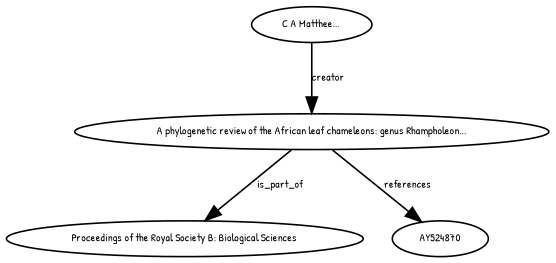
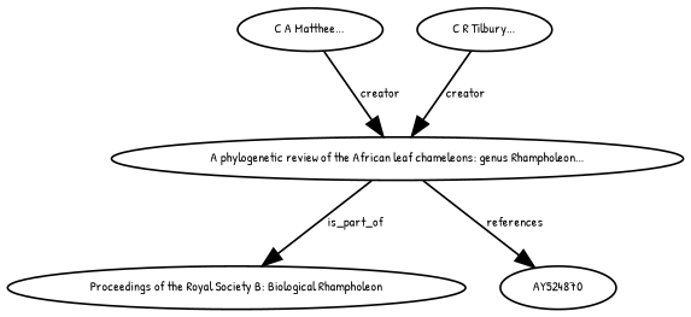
  digraph {
    fontname="Patrick Hand"
    node [fontname="Patrick Hand" fontsize=7]
    edge [fontname="Patrick Hand" fontsize=7]
    n1 [height=0.27433100247 label="A phylogenetic review of the African leaf chameleons: genus Rhampholeon..." width=0.27433100247]
-   n2 [height=0.27433100247 label="Proceedings of the Royal Society B: Biological Sciences" width=0.27433100247]
+   n2 [height=0.27433100247 label="Proceedings of the Royal Society B: Biological Rhampholeon" width=0.27433100247]
    n3 [height=0.27433100247 label=AY524870 width=0.27433100247]
    n4 [height=0.27433100247 label="C A Matthee..." width=0.27433100247]
+   n5 [height=0.27433100247 label="C R Tilbury..." width=0.27433100247]
    n1 -> n2 [label=is_part_of]
    n1 -> n3 [label=references]
    n4 -> n1 [label=creator]
+   n5 -> n1 [label=creator]
  }
